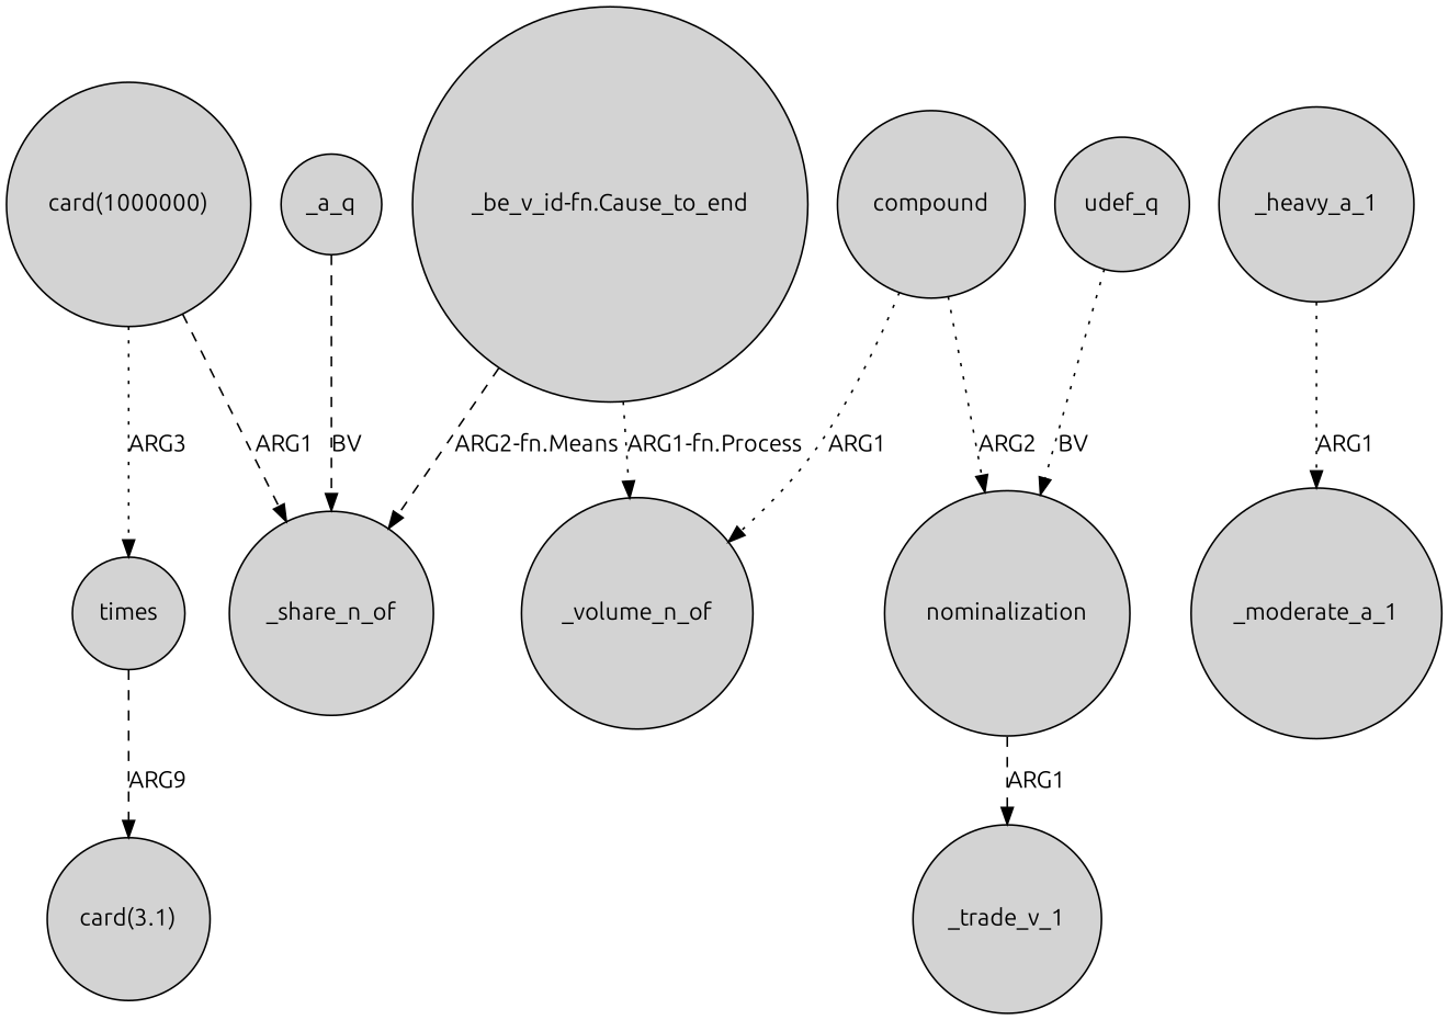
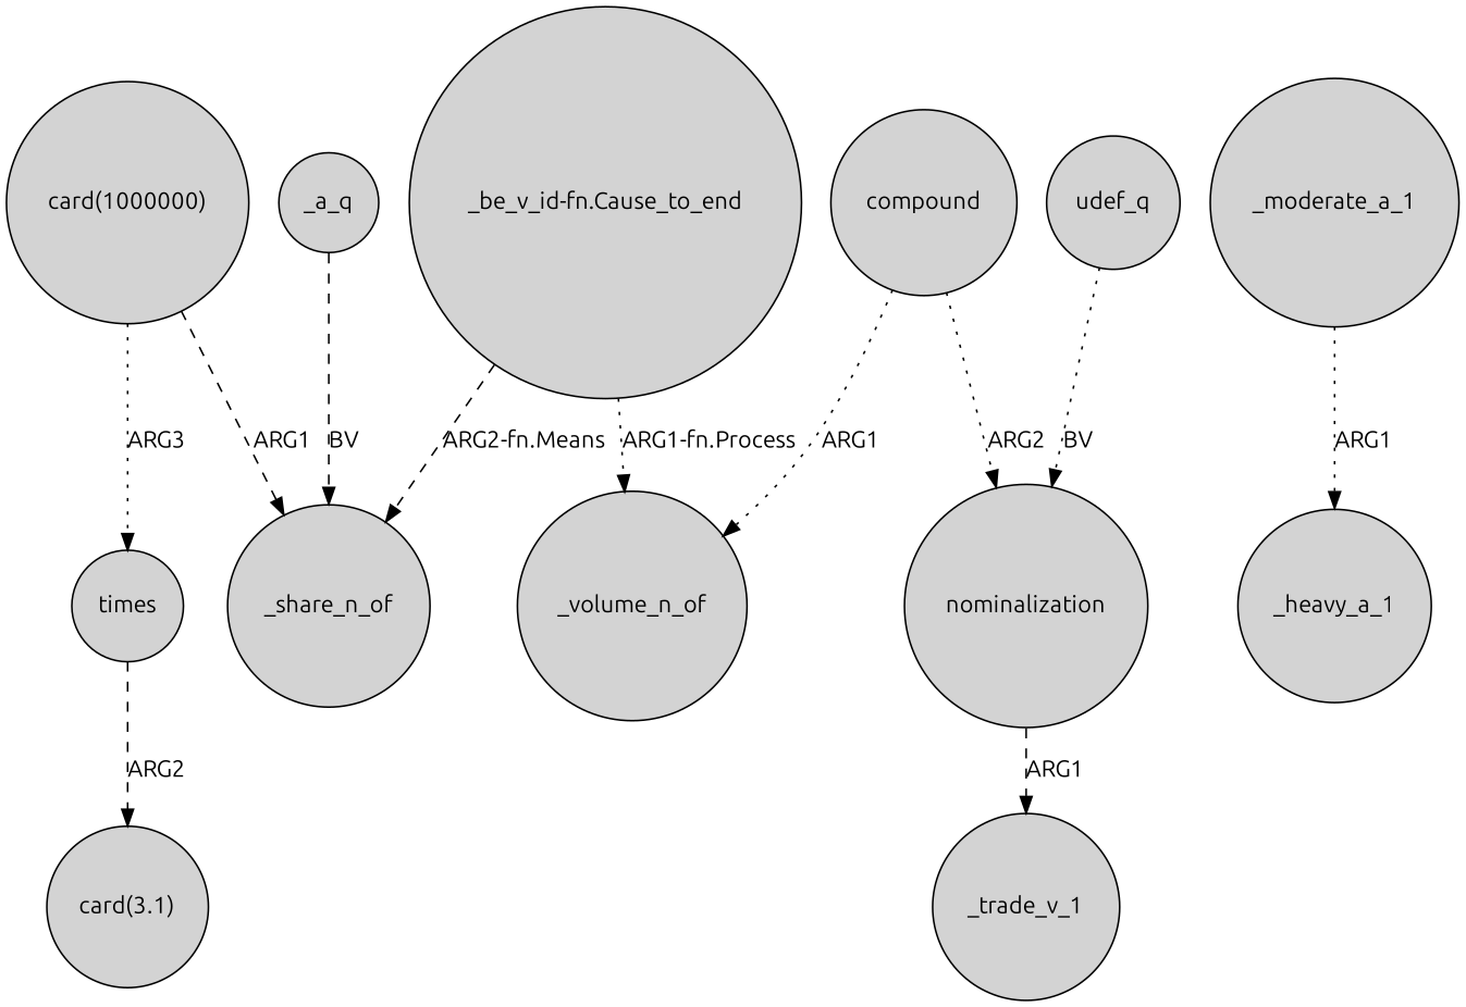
  digraph {
    fontname=Ubuntu
    node [fontname=Ubuntu shape=circle style=filled]
    edge [fontname=Ubuntu style=dotted]
    times
    "card(3.1)"
    "card(1000000)"
    _share_n_of
    nominalization
    _trade_v_1
    compound
    _volume_n_of
    "_be_v_id-fn.Cause_to_end"
    _a_q
    udef_q
    _moderate_a_1
    _heavy_a_1
-   times -> "card(3.1)" [label=ARG9 style=dashed]
+   times -> "card(3.1)" [label=ARG2 style=dashed]
    "card(1000000)" -> times [label=ARG3]
    "card(1000000)" -> _share_n_of [label=ARG1 style=dashed]
    nominalization -> _trade_v_1 [label=ARG1 style=dashed]
    compound -> nominalization [label=ARG2]
    compound -> _volume_n_of [label=ARG1]
    "_be_v_id-fn.Cause_to_end" -> _share_n_of [label="ARG2-fn.Means" style=dashed]
    "_be_v_id-fn.Cause_to_end" -> _volume_n_of [label="ARG1-fn.Process"]
    _a_q -> _share_n_of [label=BV style=dashed]
    udef_q -> nominalization [label=BV]
-   _heavy_a_1 -> _moderate_a_1 [label=ARG1]
+   _moderate_a_1 -> _heavy_a_1 [label=ARG1]
  }
